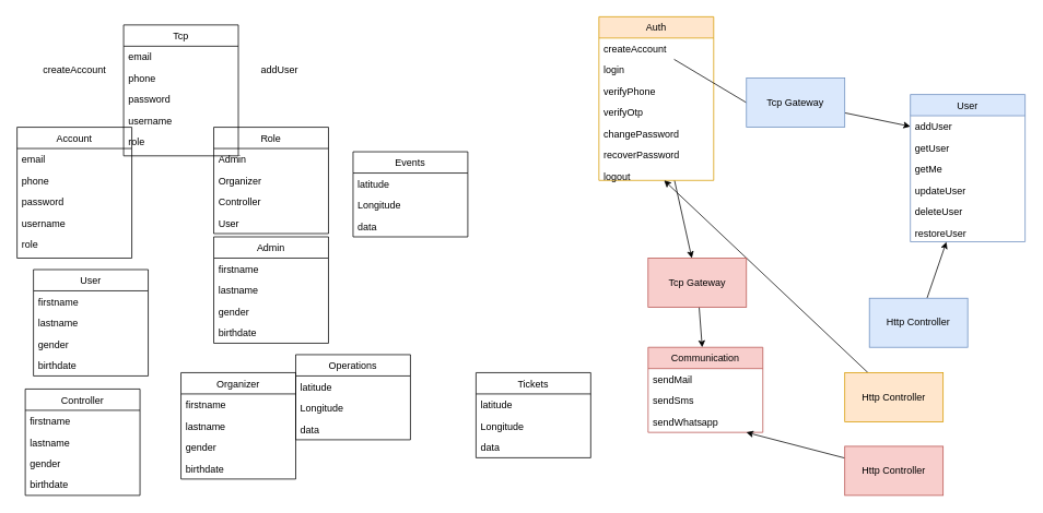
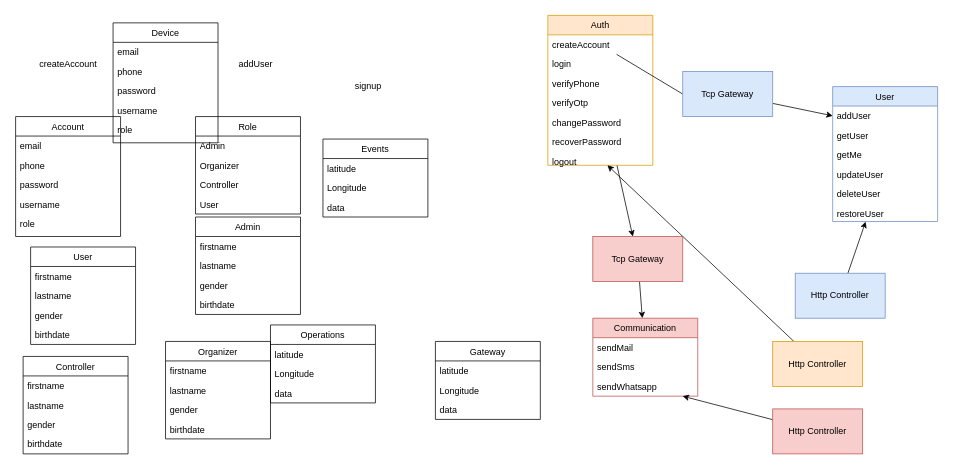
  <mxCell id="0" />
  <mxCell id="1" parent="0" />
  <mxCell id="2" value="Account" style="swimlane;fontStyle=0;childLayout=stackLayout;horizontal=1;startSize=26;fillColor=none;horizontalStack=0;resizeParent=1;resizeParentMax=0;resizeLast=0;collapsible=1;marginBottom=0;" parent="1" vertex="1"><mxGeometry x="20" y="155" width="140" height="160" as="geometry" /></mxCell>
  <mxCell id="3" value="email" style="text;strokeColor=none;fillColor=none;align=left;verticalAlign=top;spacingLeft=4;spacingRight=4;overflow=hidden;rotatable=0;points=[[0,0.5],[1,0.5]];portConstraint=eastwest;" parent="2" vertex="1"><mxGeometry y="26" width="140" height="26" as="geometry" /></mxCell>
  <mxCell id="4" value="phone" style="text;strokeColor=none;fillColor=none;align=left;verticalAlign=top;spacingLeft=4;spacingRight=4;overflow=hidden;rotatable=0;points=[[0,0.5],[1,0.5]];portConstraint=eastwest;" parent="2" vertex="1"><mxGeometry y="52" width="140" height="26" as="geometry" /></mxCell>
  <mxCell id="5" value="password" style="text;strokeColor=none;fillColor=none;align=left;verticalAlign=top;spacingLeft=4;spacingRight=4;overflow=hidden;rotatable=0;points=[[0,0.5],[1,0.5]];portConstraint=eastwest;" parent="2" vertex="1"><mxGeometry y="78" width="140" height="26" as="geometry" /></mxCell>
  <mxCell id="6" value="username" style="text;strokeColor=none;fillColor=none;align=left;verticalAlign=top;spacingLeft=4;spacingRight=4;overflow=hidden;rotatable=0;points=[[0,0.5],[1,0.5]];portConstraint=eastwest;" parent="2" vertex="1"><mxGeometry y="104" width="140" height="26" as="geometry" /></mxCell>
  <mxCell id="7" value="role" style="text;strokeColor=none;fillColor=none;align=left;verticalAlign=top;spacingLeft=4;spacingRight=4;overflow=hidden;rotatable=0;points=[[0,0.5],[1,0.5]];portConstraint=eastwest;" parent="2" vertex="1"><mxGeometry y="130" width="140" height="30" as="geometry" /></mxCell>
  <mxCell id="8" value="User" style="swimlane;fontStyle=0;childLayout=stackLayout;horizontal=1;startSize=26;fillColor=none;horizontalStack=0;resizeParent=1;resizeParentMax=0;resizeLast=0;collapsible=1;marginBottom=0;" parent="1" vertex="1"><mxGeometry x="40" y="329" width="140" height="130" as="geometry" /></mxCell>
  <mxCell id="9" value="firstname" style="text;strokeColor=none;fillColor=none;align=left;verticalAlign=top;spacingLeft=4;spacingRight=4;overflow=hidden;rotatable=0;points=[[0,0.5],[1,0.5]];portConstraint=eastwest;" parent="8" vertex="1"><mxGeometry y="26" width="140" height="26" as="geometry" /></mxCell>
  <mxCell id="10" value="lastname" style="text;strokeColor=none;fillColor=none;align=left;verticalAlign=top;spacingLeft=4;spacingRight=4;overflow=hidden;rotatable=0;points=[[0,0.5],[1,0.5]];portConstraint=eastwest;" parent="8" vertex="1"><mxGeometry y="52" width="140" height="26" as="geometry" /></mxCell>
  <mxCell id="11" value="gender" style="text;strokeColor=none;fillColor=none;align=left;verticalAlign=top;spacingLeft=4;spacingRight=4;overflow=hidden;rotatable=0;points=[[0,0.5],[1,0.5]];portConstraint=eastwest;" parent="8" vertex="1"><mxGeometry y="78" width="140" height="26" as="geometry" /></mxCell>
  <mxCell id="12" value="birthdate" style="text;strokeColor=none;fillColor=none;align=left;verticalAlign=top;spacingLeft=4;spacingRight=4;overflow=hidden;rotatable=0;points=[[0,0.5],[1,0.5]];portConstraint=eastwest;" parent="8" vertex="1"><mxGeometry y="104" width="140" height="26" as="geometry" /></mxCell>
  <mxCell id="13" value="Events" style="swimlane;fontStyle=0;childLayout=stackLayout;horizontal=1;startSize=26;fillColor=none;horizontalStack=0;resizeParent=1;resizeParentMax=0;resizeLast=0;collapsible=1;marginBottom=0;" parent="1" vertex="1"><mxGeometry x="430" y="185" width="140" height="104" as="geometry" /></mxCell>
  <mxCell id="14" value="latitude" style="text;strokeColor=none;fillColor=none;align=left;verticalAlign=top;spacingLeft=4;spacingRight=4;overflow=hidden;rotatable=0;points=[[0,0.5],[1,0.5]];portConstraint=eastwest;" parent="13" vertex="1"><mxGeometry y="26" width="140" height="26" as="geometry" /></mxCell>
  <mxCell id="15" value="Longitude" style="text;strokeColor=none;fillColor=none;align=left;verticalAlign=top;spacingLeft=4;spacingRight=4;overflow=hidden;rotatable=0;points=[[0,0.5],[1,0.5]];portConstraint=eastwest;" parent="13" vertex="1"><mxGeometry y="52" width="140" height="26" as="geometry" /></mxCell>
  <mxCell id="16" value="data" style="text;strokeColor=none;fillColor=none;align=left;verticalAlign=top;spacingLeft=4;spacingRight=4;overflow=hidden;rotatable=0;points=[[0,0.5],[1,0.5]];portConstraint=eastwest;" parent="13" vertex="1"><mxGeometry y="78" width="140" height="26" as="geometry" /></mxCell>
- <mxCell id="17" value="Tickets" style="swimlane;fontStyle=0;childLayout=stackLayout;horizontal=1;startSize=26;fillColor=none;horizontalStack=0;resizeParent=1;resizeParentMax=0;resizeLast=0;collapsible=1;marginBottom=0;" parent="1" vertex="1"><mxGeometry x="580" y="455" width="140" height="104" as="geometry" /></mxCell>
+ <mxCell id="17" value="Gateway" style="swimlane;fontStyle=0;childLayout=stackLayout;horizontal=1;startSize=26;fillColor=none;horizontalStack=0;resizeParent=1;resizeParentMax=0;resizeLast=0;collapsible=1;marginBottom=0;" parent="1" vertex="1"><mxGeometry x="580" y="455" width="140" height="104" as="geometry" /></mxCell>
  <mxCell id="18" value="latitude" style="text;strokeColor=none;fillColor=none;align=left;verticalAlign=top;spacingLeft=4;spacingRight=4;overflow=hidden;rotatable=0;points=[[0,0.5],[1,0.5]];portConstraint=eastwest;" parent="17" vertex="1"><mxGeometry y="26" width="140" height="26" as="geometry" /></mxCell>
  <mxCell id="19" value="Longitude" style="text;strokeColor=none;fillColor=none;align=left;verticalAlign=top;spacingLeft=4;spacingRight=4;overflow=hidden;rotatable=0;points=[[0,0.5],[1,0.5]];portConstraint=eastwest;" parent="17" vertex="1"><mxGeometry y="52" width="140" height="26" as="geometry" /></mxCell>
  <mxCell id="20" value="data" style="text;strokeColor=none;fillColor=none;align=left;verticalAlign=top;spacingLeft=4;spacingRight=4;overflow=hidden;rotatable=0;points=[[0,0.5],[1,0.5]];portConstraint=eastwest;" parent="17" vertex="1"><mxGeometry y="78" width="140" height="26" as="geometry" /></mxCell>
  <mxCell id="21" value="Operations" style="swimlane;fontStyle=0;childLayout=stackLayout;horizontal=1;startSize=26;fillColor=none;horizontalStack=0;resizeParent=1;resizeParentMax=0;resizeLast=0;collapsible=1;marginBottom=0;" parent="1" vertex="1"><mxGeometry x="360" y="433" width="140" height="104" as="geometry" /></mxCell>
  <mxCell id="22" value="latitude" style="text;strokeColor=none;fillColor=none;align=left;verticalAlign=top;spacingLeft=4;spacingRight=4;overflow=hidden;rotatable=0;points=[[0,0.5],[1,0.5]];portConstraint=eastwest;" parent="21" vertex="1"><mxGeometry y="26" width="140" height="26" as="geometry" /></mxCell>
  <mxCell id="23" value="Longitude" style="text;strokeColor=none;fillColor=none;align=left;verticalAlign=top;spacingLeft=4;spacingRight=4;overflow=hidden;rotatable=0;points=[[0,0.5],[1,0.5]];portConstraint=eastwest;" parent="21" vertex="1"><mxGeometry y="52" width="140" height="26" as="geometry" /></mxCell>
  <mxCell id="24" value="data" style="text;strokeColor=none;fillColor=none;align=left;verticalAlign=top;spacingLeft=4;spacingRight=4;overflow=hidden;rotatable=0;points=[[0,0.5],[1,0.5]];portConstraint=eastwest;" parent="21" vertex="1"><mxGeometry y="78" width="140" height="26" as="geometry" /></mxCell>
  <mxCell id="25" value="Organizer" style="swimlane;fontStyle=0;childLayout=stackLayout;horizontal=1;startSize=26;fillColor=none;horizontalStack=0;resizeParent=1;resizeParentMax=0;resizeLast=0;collapsible=1;marginBottom=0;" parent="1" vertex="1"><mxGeometry x="220" y="455" width="140" height="130" as="geometry" /></mxCell>
  <mxCell id="26" value="firstname" style="text;strokeColor=none;fillColor=none;align=left;verticalAlign=top;spacingLeft=4;spacingRight=4;overflow=hidden;rotatable=0;points=[[0,0.5],[1,0.5]];portConstraint=eastwest;" parent="25" vertex="1"><mxGeometry y="26" width="140" height="26" as="geometry" /></mxCell>
  <mxCell id="27" value="lastname" style="text;strokeColor=none;fillColor=none;align=left;verticalAlign=top;spacingLeft=4;spacingRight=4;overflow=hidden;rotatable=0;points=[[0,0.5],[1,0.5]];portConstraint=eastwest;" parent="25" vertex="1"><mxGeometry y="52" width="140" height="26" as="geometry" /></mxCell>
  <mxCell id="28" value="gender" style="text;strokeColor=none;fillColor=none;align=left;verticalAlign=top;spacingLeft=4;spacingRight=4;overflow=hidden;rotatable=0;points=[[0,0.5],[1,0.5]];portConstraint=eastwest;" parent="25" vertex="1"><mxGeometry y="78" width="140" height="26" as="geometry" /></mxCell>
  <mxCell id="29" value="birthdate" style="text;strokeColor=none;fillColor=none;align=left;verticalAlign=top;spacingLeft=4;spacingRight=4;overflow=hidden;rotatable=0;points=[[0,0.5],[1,0.5]];portConstraint=eastwest;" parent="25" vertex="1"><mxGeometry y="104" width="140" height="26" as="geometry" /></mxCell>
  <mxCell id="30" value="Admin" style="swimlane;fontStyle=0;childLayout=stackLayout;horizontal=1;startSize=26;fillColor=none;horizontalStack=0;resizeParent=1;resizeParentMax=0;resizeLast=0;collapsible=1;marginBottom=0;" parent="1" vertex="1"><mxGeometry x="260" y="289" width="140" height="130" as="geometry" /></mxCell>
  <mxCell id="31" value="firstname" style="text;strokeColor=none;fillColor=none;align=left;verticalAlign=top;spacingLeft=4;spacingRight=4;overflow=hidden;rotatable=0;points=[[0,0.5],[1,0.5]];portConstraint=eastwest;" parent="30" vertex="1"><mxGeometry y="26" width="140" height="26" as="geometry" /></mxCell>
  <mxCell id="32" value="lastname" style="text;strokeColor=none;fillColor=none;align=left;verticalAlign=top;spacingLeft=4;spacingRight=4;overflow=hidden;rotatable=0;points=[[0,0.5],[1,0.5]];portConstraint=eastwest;" parent="30" vertex="1"><mxGeometry y="52" width="140" height="26" as="geometry" /></mxCell>
  <mxCell id="33" value="gender" style="text;strokeColor=none;fillColor=none;align=left;verticalAlign=top;spacingLeft=4;spacingRight=4;overflow=hidden;rotatable=0;points=[[0,0.5],[1,0.5]];portConstraint=eastwest;" parent="30" vertex="1"><mxGeometry y="78" width="140" height="26" as="geometry" /></mxCell>
  <mxCell id="34" value="birthdate" style="text;strokeColor=none;fillColor=none;align=left;verticalAlign=top;spacingLeft=4;spacingRight=4;overflow=hidden;rotatable=0;points=[[0,0.5],[1,0.5]];portConstraint=eastwest;" parent="30" vertex="1"><mxGeometry y="104" width="140" height="26" as="geometry" /></mxCell>
  <mxCell id="35" value="Role" style="swimlane;fontStyle=0;childLayout=stackLayout;horizontal=1;startSize=26;fillColor=none;horizontalStack=0;resizeParent=1;resizeParentMax=0;resizeLast=0;collapsible=1;marginBottom=0;" parent="1" vertex="1"><mxGeometry x="260" y="155" width="140" height="130" as="geometry" /></mxCell>
  <mxCell id="36" value="Admin" style="text;strokeColor=none;fillColor=none;align=left;verticalAlign=top;spacingLeft=4;spacingRight=4;overflow=hidden;rotatable=0;points=[[0,0.5],[1,0.5]];portConstraint=eastwest;" parent="35" vertex="1"><mxGeometry y="26" width="140" height="26" as="geometry" /></mxCell>
  <mxCell id="37" value="Organizer" style="text;strokeColor=none;fillColor=none;align=left;verticalAlign=top;spacingLeft=4;spacingRight=4;overflow=hidden;rotatable=0;points=[[0,0.5],[1,0.5]];portConstraint=eastwest;" parent="35" vertex="1"><mxGeometry y="52" width="140" height="26" as="geometry" /></mxCell>
  <mxCell id="38" value="Controller" style="text;strokeColor=none;fillColor=none;align=left;verticalAlign=top;spacingLeft=4;spacingRight=4;overflow=hidden;rotatable=0;points=[[0,0.5],[1,0.5]];portConstraint=eastwest;" parent="35" vertex="1"><mxGeometry y="78" width="140" height="26" as="geometry" /></mxCell>
  <mxCell id="39" value="User" style="text;strokeColor=none;fillColor=none;align=left;verticalAlign=top;spacingLeft=4;spacingRight=4;overflow=hidden;rotatable=0;points=[[0,0.5],[1,0.5]];portConstraint=eastwest;" parent="35" vertex="1"><mxGeometry y="104" width="140" height="26" as="geometry" /></mxCell>
  <mxCell id="40" value="Controller" style="swimlane;fontStyle=0;childLayout=stackLayout;horizontal=1;startSize=26;fillColor=none;horizontalStack=0;resizeParent=1;resizeParentMax=0;resizeLast=0;collapsible=1;marginBottom=0;" parent="1" vertex="1"><mxGeometry x="30" y="475" width="140" height="130" as="geometry" /></mxCell>
  <mxCell id="41" value="firstname" style="text;strokeColor=none;fillColor=none;align=left;verticalAlign=top;spacingLeft=4;spacingRight=4;overflow=hidden;rotatable=0;points=[[0,0.5],[1,0.5]];portConstraint=eastwest;" parent="40" vertex="1"><mxGeometry y="26" width="140" height="26" as="geometry" /></mxCell>
  <mxCell id="42" value="lastname" style="text;strokeColor=none;fillColor=none;align=left;verticalAlign=top;spacingLeft=4;spacingRight=4;overflow=hidden;rotatable=0;points=[[0,0.5],[1,0.5]];portConstraint=eastwest;" parent="40" vertex="1"><mxGeometry y="52" width="140" height="26" as="geometry" /></mxCell>
  <mxCell id="43" value="gender" style="text;strokeColor=none;fillColor=none;align=left;verticalAlign=top;spacingLeft=4;spacingRight=4;overflow=hidden;rotatable=0;points=[[0,0.5],[1,0.5]];portConstraint=eastwest;" parent="40" vertex="1"><mxGeometry y="78" width="140" height="26" as="geometry" /></mxCell>
  <mxCell id="44" value="birthdate" style="text;strokeColor=none;fillColor=none;align=left;verticalAlign=top;spacingLeft=4;spacingRight=4;overflow=hidden;rotatable=0;points=[[0,0.5],[1,0.5]];portConstraint=eastwest;" parent="40" vertex="1"><mxGeometry y="104" width="140" height="26" as="geometry" /></mxCell>
  <mxCell id="45" value="createAccount" style="text;html=1;align=center;verticalAlign=middle;resizable=0;points=[];autosize=1;strokeColor=none;fillColor=none;" parent="1" vertex="1"><mxGeometry x="40" y="70" width="100" height="30" as="geometry" /></mxCell>
  <mxCell id="46" value="addUser" style="text;html=1;align=center;verticalAlign=middle;resizable=0;points=[];autosize=1;strokeColor=none;fillColor=none;" parent="1" vertex="1"><mxGeometry x="305" y="70" width="70" height="30" as="geometry" /></mxCell>
  <mxCell id="47" value="User" style="swimlane;fontStyle=0;childLayout=stackLayout;horizontal=1;startSize=26;fillColor=#dae8fc;horizontalStack=0;resizeParent=1;resizeParentMax=0;resizeLast=0;collapsible=1;marginBottom=0;strokeColor=#6c8ebf;" parent="1" vertex="1"><mxGeometry x="1110" y="115" width="140" height="180" as="geometry" /></mxCell>
  <mxCell id="48" value="addUser" style="text;strokeColor=none;fillColor=none;align=left;verticalAlign=top;spacingLeft=4;spacingRight=4;overflow=hidden;rotatable=0;points=[[0,0.5],[1,0.5]];portConstraint=eastwest;" parent="47" vertex="1"><mxGeometry y="26" width="140" height="26" as="geometry" /></mxCell>
  <mxCell id="49" value="getUser" style="text;strokeColor=none;fillColor=none;align=left;verticalAlign=top;spacingLeft=4;spacingRight=4;overflow=hidden;rotatable=0;points=[[0,0.5],[1,0.5]];portConstraint=eastwest;" parent="47" vertex="1"><mxGeometry y="52" width="140" height="26" as="geometry" /></mxCell>
  <mxCell id="50" value="getMe" style="text;strokeColor=none;fillColor=none;align=left;verticalAlign=top;spacingLeft=4;spacingRight=4;overflow=hidden;rotatable=0;points=[[0,0.5],[1,0.5]];portConstraint=eastwest;" parent="47" vertex="1"><mxGeometry y="78" width="140" height="26" as="geometry" /></mxCell>
  <mxCell id="51" value="updateUser" style="text;strokeColor=none;fillColor=none;align=left;verticalAlign=top;spacingLeft=4;spacingRight=4;overflow=hidden;rotatable=0;points=[[0,0.5],[1,0.5]];portConstraint=eastwest;" parent="47" vertex="1"><mxGeometry y="104" width="140" height="26" as="geometry" /></mxCell>
  <mxCell id="52" value="deleteUser" style="text;strokeColor=none;fillColor=none;align=left;verticalAlign=top;spacingLeft=4;spacingRight=4;overflow=hidden;rotatable=0;points=[[0,0.5],[1,0.5]];portConstraint=eastwest;" parent="47" vertex="1"><mxGeometry y="130" width="140" height="26" as="geometry" /></mxCell>
  <mxCell id="53" value="restoreUser" style="text;strokeColor=none;fillColor=none;align=left;verticalAlign=top;spacingLeft=4;spacingRight=4;overflow=hidden;rotatable=0;points=[[0,0.5],[1,0.5]];portConstraint=eastwest;" parent="47" vertex="1"><mxGeometry y="156" width="140" height="24" as="geometry" /></mxCell>
  <mxCell id="54" style="edgeStyle=none;html=1;" parent="1" source="55" target="84" edge="1"><mxGeometry relative="1" as="geometry" /></mxCell>
  <mxCell id="55" value="Auth" style="swimlane;fontStyle=0;childLayout=stackLayout;horizontal=1;startSize=26;fillColor=#ffe6cc;horizontalStack=0;resizeParent=1;resizeParentMax=0;resizeLast=0;collapsible=1;marginBottom=0;strokeColor=#d79b00;" parent="1" vertex="1"><mxGeometry x="730" y="20" width="140" height="200" as="geometry" /></mxCell>
  <mxCell id="56" value="createAccount" style="text;strokeColor=none;fillColor=none;align=left;verticalAlign=top;spacingLeft=4;spacingRight=4;overflow=hidden;rotatable=0;points=[[0,0.5],[1,0.5]];portConstraint=eastwest;" parent="55" vertex="1"><mxGeometry y="26" width="140" height="26" as="geometry" /></mxCell>
  <mxCell id="57" value="login" style="text;strokeColor=none;fillColor=none;align=left;verticalAlign=top;spacingLeft=4;spacingRight=4;overflow=hidden;rotatable=0;points=[[0,0.5],[1,0.5]];portConstraint=eastwest;" parent="55" vertex="1"><mxGeometry y="52" width="140" height="26" as="geometry" /></mxCell>
  <mxCell id="58" value="verifyPhone" style="text;strokeColor=none;fillColor=none;align=left;verticalAlign=top;spacingLeft=4;spacingRight=4;overflow=hidden;rotatable=0;points=[[0,0.5],[1,0.5]];portConstraint=eastwest;" parent="55" vertex="1"><mxGeometry y="78" width="140" height="26" as="geometry" /></mxCell>
  <mxCell id="59" value="verifyOtp" style="text;strokeColor=none;fillColor=none;align=left;verticalAlign=top;spacingLeft=4;spacingRight=4;overflow=hidden;rotatable=0;points=[[0,0.5],[1,0.5]];portConstraint=eastwest;" parent="55" vertex="1"><mxGeometry y="104" width="140" height="26" as="geometry" /></mxCell>
  <mxCell id="60" value="changePassword" style="text;strokeColor=none;fillColor=none;align=left;verticalAlign=top;spacingLeft=4;spacingRight=4;overflow=hidden;rotatable=0;points=[[0,0.5],[1,0.5]];portConstraint=eastwest;" parent="55" vertex="1"><mxGeometry y="130" width="140" height="26" as="geometry" /></mxCell>
  <mxCell id="61" value="recoverPassword" style="text;strokeColor=none;fillColor=none;align=left;verticalAlign=top;spacingLeft=4;spacingRight=4;overflow=hidden;rotatable=0;points=[[0,0.5],[1,0.5]];portConstraint=eastwest;" parent="55" vertex="1"><mxGeometry y="156" width="140" height="26" as="geometry" /></mxCell>
  <mxCell id="62" value="logout" style="text;strokeColor=none;fillColor=none;align=left;verticalAlign=top;spacingLeft=4;spacingRight=4;overflow=hidden;rotatable=0;points=[[0,0.5],[1,0.5]];portConstraint=eastwest;" parent="55" vertex="1"><mxGeometry y="182" width="140" height="18" as="geometry" /></mxCell>
+ <mxCell id="63" value="signup" style="text;html=1;align=center;verticalAlign=middle;resizable=0;points=[];autosize=1;strokeColor=none;fillColor=none;" parent="1" vertex="1"><mxGeometry x="460" y="100" width="60" height="30" as="geometry" /></mxCell>
  <mxCell id="64" value="" style="edgeStyle=none;html=1;entryX=0;entryY=0.5;entryDx=0;entryDy=0;startArrow=none;" parent="1" source="74" target="48" edge="1"><mxGeometry relative="1" as="geometry" /></mxCell>
- <mxCell id="65" value="Tcp" style="swimlane;fontStyle=0;childLayout=stackLayout;horizontal=1;startSize=26;fillColor=none;horizontalStack=0;resizeParent=1;resizeParentMax=0;resizeLast=0;collapsible=1;marginBottom=0;" parent="1" vertex="1"><mxGeometry x="150" y="30" width="140" height="160" as="geometry" /></mxCell>
+ <mxCell id="65" value="Device" style="swimlane;fontStyle=0;childLayout=stackLayout;horizontal=1;startSize=26;fillColor=none;horizontalStack=0;resizeParent=1;resizeParentMax=0;resizeLast=0;collapsible=1;marginBottom=0;" parent="1" vertex="1"><mxGeometry x="150" y="30" width="140" height="160" as="geometry" /></mxCell>
  <mxCell id="66" value="email" style="text;strokeColor=none;fillColor=none;align=left;verticalAlign=top;spacingLeft=4;spacingRight=4;overflow=hidden;rotatable=0;points=[[0,0.5],[1,0.5]];portConstraint=eastwest;" parent="65" vertex="1"><mxGeometry y="26" width="140" height="26" as="geometry" /></mxCell>
  <mxCell id="67" value="phone" style="text;strokeColor=none;fillColor=none;align=left;verticalAlign=top;spacingLeft=4;spacingRight=4;overflow=hidden;rotatable=0;points=[[0,0.5],[1,0.5]];portConstraint=eastwest;" parent="65" vertex="1"><mxGeometry y="52" width="140" height="26" as="geometry" /></mxCell>
  <mxCell id="68" value="password" style="text;strokeColor=none;fillColor=none;align=left;verticalAlign=top;spacingLeft=4;spacingRight=4;overflow=hidden;rotatable=0;points=[[0,0.5],[1,0.5]];portConstraint=eastwest;" parent="65" vertex="1"><mxGeometry y="78" width="140" height="26" as="geometry" /></mxCell>
  <mxCell id="69" value="username" style="text;strokeColor=none;fillColor=none;align=left;verticalAlign=top;spacingLeft=4;spacingRight=4;overflow=hidden;rotatable=0;points=[[0,0.5],[1,0.5]];portConstraint=eastwest;" parent="65" vertex="1"><mxGeometry y="104" width="140" height="26" as="geometry" /></mxCell>
  <mxCell id="70" value="role" style="text;strokeColor=none;fillColor=none;align=left;verticalAlign=top;spacingLeft=4;spacingRight=4;overflow=hidden;rotatable=0;points=[[0,0.5],[1,0.5]];portConstraint=eastwest;" parent="65" vertex="1"><mxGeometry y="130" width="140" height="30" as="geometry" /></mxCell>
  <mxCell id="71" style="edgeStyle=none;html=1;" parent="1" source="72" target="62" edge="1"><mxGeometry relative="1" as="geometry" /></mxCell>
  <mxCell id="72" value="Http Controller" style="rounded=0;whiteSpace=wrap;html=1;fillColor=#ffe6cc;strokeColor=#d79b00;" parent="1" vertex="1"><mxGeometry x="1030" y="455" width="120" height="60" as="geometry" /></mxCell>
  <mxCell id="73" value="" style="edgeStyle=none;html=1;entryX=0;entryY=0.5;entryDx=0;entryDy=0;endArrow=none;" parent="1" source="56" target="74" edge="1"><mxGeometry relative="1" as="geometry"><mxPoint x="750" y="110.207" as="sourcePoint" /><mxPoint x="970" y="114" as="targetPoint" /></mxGeometry></mxCell>
  <mxCell id="74" value="Tcp Gateway" style="rounded=0;whiteSpace=wrap;html=1;fillColor=#dae8fc;strokeColor=#6c8ebf;" parent="1" vertex="1"><mxGeometry x="910" y="95" width="120" height="60" as="geometry" /></mxCell>
  <mxCell id="75" style="edgeStyle=none;html=1;entryX=0.314;entryY=1.007;entryDx=0;entryDy=0;entryPerimeter=0;" parent="1" source="76" target="53" edge="1"><mxGeometry relative="1" as="geometry" /></mxCell>
  <mxCell id="76" value="Http Controller" style="rounded=0;whiteSpace=wrap;html=1;fillColor=#dae8fc;strokeColor=#6c8ebf;" parent="1" vertex="1"><mxGeometry x="1060" y="364" width="120" height="60" as="geometry" /></mxCell>
  <mxCell id="77" value="Communication" style="swimlane;fontStyle=0;childLayout=stackLayout;horizontal=1;startSize=26;fillColor=#f8cecc;horizontalStack=0;resizeParent=1;resizeParentMax=0;resizeLast=0;collapsible=1;marginBottom=0;strokeColor=#b85450;" parent="1" vertex="1"><mxGeometry x="790" y="424" width="140" height="104" as="geometry" /></mxCell>
  <mxCell id="78" value="sendMail" style="text;strokeColor=none;fillColor=none;align=left;verticalAlign=top;spacingLeft=4;spacingRight=4;overflow=hidden;rotatable=0;points=[[0,0.5],[1,0.5]];portConstraint=eastwest;" parent="77" vertex="1"><mxGeometry y="26" width="140" height="26" as="geometry" /></mxCell>
  <mxCell id="79" value="sendSms" style="text;strokeColor=none;fillColor=none;align=left;verticalAlign=top;spacingLeft=4;spacingRight=4;overflow=hidden;rotatable=0;points=[[0,0.5],[1,0.5]];portConstraint=eastwest;" parent="77" vertex="1"><mxGeometry y="52" width="140" height="26" as="geometry" /></mxCell>
  <mxCell id="80" value="sendWhatsapp" style="text;strokeColor=none;fillColor=none;align=left;verticalAlign=top;spacingLeft=4;spacingRight=4;overflow=hidden;rotatable=0;points=[[0,0.5],[1,0.5]];portConstraint=eastwest;" parent="77" vertex="1"><mxGeometry y="78" width="140" height="26" as="geometry" /></mxCell>
  <mxCell id="81" value="" style="edgeStyle=none;html=1;" parent="1" source="82" target="80" edge="1"><mxGeometry relative="1" as="geometry" /></mxCell>
  <mxCell id="82" value="Http Controller" style="rounded=0;whiteSpace=wrap;html=1;fillColor=#f8cecc;strokeColor=#b85450;" parent="1" vertex="1"><mxGeometry x="1030" y="545" width="120" height="60" as="geometry" /></mxCell>
  <mxCell id="83" style="edgeStyle=none;html=1;" parent="1" source="84" target="77" edge="1"><mxGeometry relative="1" as="geometry" /></mxCell>
  <mxCell id="84" value="Tcp Gateway" style="rounded=0;whiteSpace=wrap;html=1;fillColor=#f8cecc;strokeColor=#b85450;" parent="1" vertex="1"><mxGeometry x="790" y="315" width="120" height="60" as="geometry" /></mxCell>
